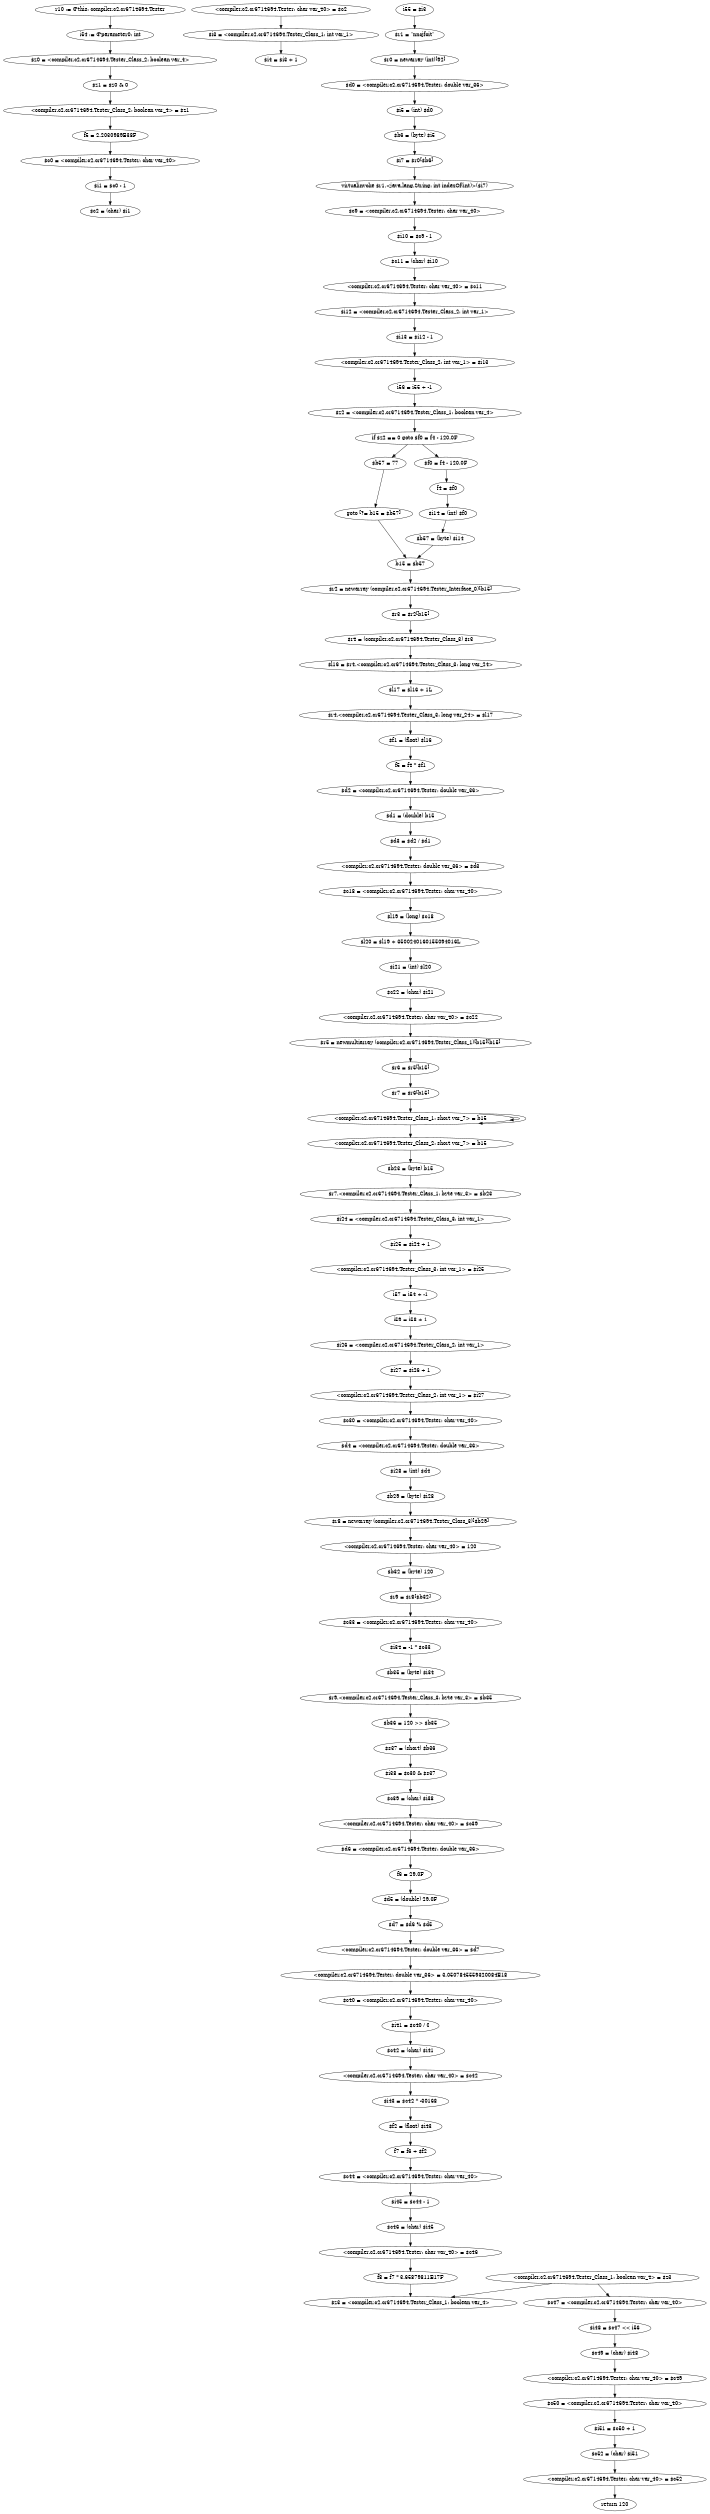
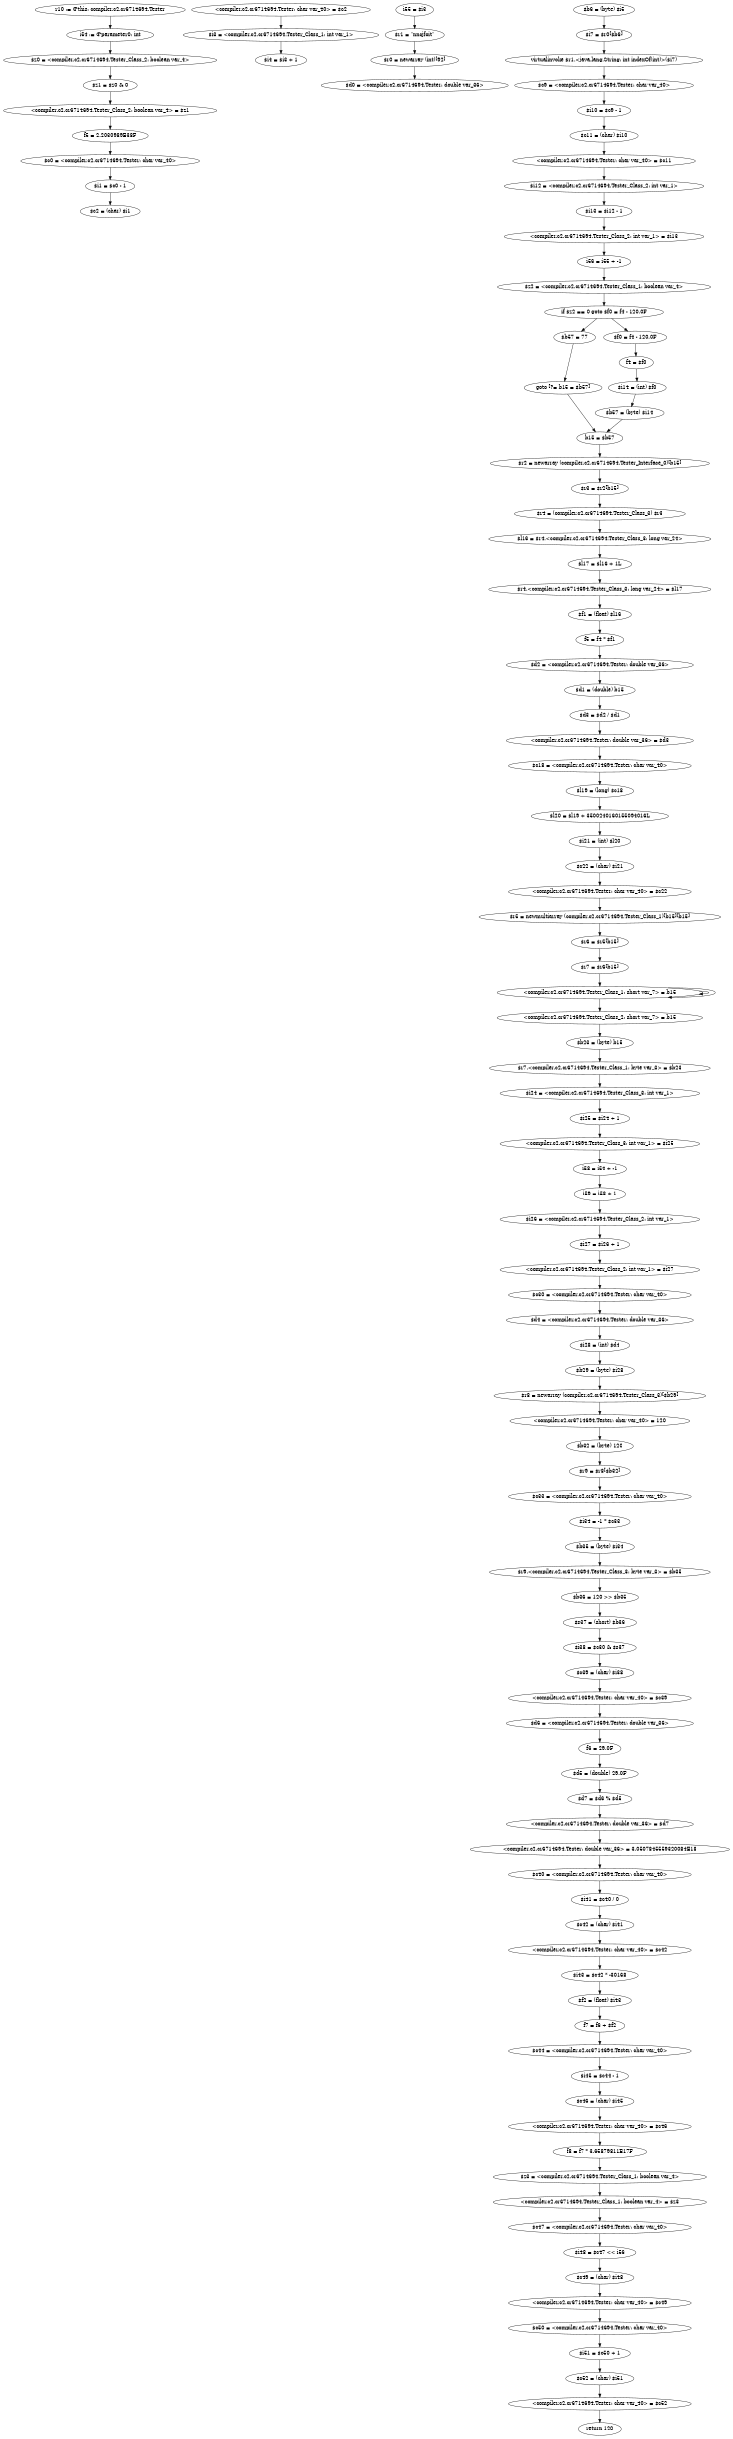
  digraph {
    "r10 := @this: compiler.c2.cr6714694.Tester"
    "i54 := @parameter0: int"
    "$z0 = <compiler.c2.cr6714694.Tester_Class_2: boolean var_4>"
    "$z1 = $z0 & 0"
    "<compiler.c2.cr6714694.Tester_Class_2: boolean var_4> = $z1"
    n6 [label="f5 = 2.2030989E38F"]
    "$c0 = <compiler.c2.cr6714694.Tester: char var_40>"
    "$i1 = $c0 - 1"
    "$c2 = (char) $i1"
    "<compiler.c2.cr6714694.Tester: char var_40> = $c2"
    "$i3 = <compiler.c2.cr6714694.Tester_Class_1: int var_1>"
    "$i4 = $i3 + 1"
    "i55 = $i3"
    "$r1 = \"nncjfoit\""
    "$r0 = newarray (int)[92]"
    "$d0 = <compiler.c2.cr6714694.Tester: double var_36>"
-   "$i5 = (int) $d0"
    "$b6 = (byte) $i5"
    "$i7 = $r0[$b6]"
    "virtualinvoke $r1.<java.lang.String: int indexOf(int)>($i7)"
    "$c9 = <compiler.c2.cr6714694.Tester: char var_40>"
    "$i10 = $c9 - 1"
    "$c11 = (char) $i10"
    "<compiler.c2.cr6714694.Tester: char var_40> = $c11"
    "$i12 = <compiler.c2.cr6714694.Tester_Class_2: int var_1>"
    "$i13 = $i12 - 1"
    "<compiler.c2.cr6714694.Tester_Class_2: int var_1> = $i13"
    "i56 = i55 + -1"
    "$z2 = <compiler.c2.cr6714694.Tester_Class_1: boolean var_4>"
    "if $z2 == 0 goto $f0 = f4 - 120.0F"
    "$b57 = 77"
    "$f0 = f4 - 120.0F"
    "goto [?= b15 = $b57]"
    "f4 = $f0"
    "b15 = $b57"
    "$r2 = newarray (compiler.c2.cr6714694.Tester_Interface_0)[b15]"
    "$i14 = (int) $f0"
    "$b57 = (byte) $i14"
    "$r3 = $r2[b15]"
    "$r4 = (compiler.c2.cr6714694.Tester_Class_3) $r3"
    "$l16 = $r4.<compiler.c2.cr6714694.Tester_Class_3: long var_24>"
    "$l17 = $l16 + 1L"
    "$r4.<compiler.c2.cr6714694.Tester_Class_3: long var_24> = $l17"
    "$f1 = (float) $l16"
    "f5 = f4 * $f1"
    "$d2 = <compiler.c2.cr6714694.Tester: double var_36>"
    "$d1 = (double) b15"
    "$d3 = $d2 / $d1"
    "<compiler.c2.cr6714694.Tester: double var_36> = $d3"
    "$c18 = <compiler.c2.cr6714694.Tester: char var_40>"
    "$l19 = (long) $c18"
    "$l20 = $l19 + 3500240160155094016L"
    "$i21 = (int) $l20"
    "$c22 = (char) $i21"
    "<compiler.c2.cr6714694.Tester: char var_40> = $c22"
    "$r5 = newmultiarray (compiler.c2.cr6714694.Tester_Class_1)[b15][b15]"
    "$r6 = $r5[b15]"
    "$r7 = $r6[b15]"
    "<compiler.c2.cr6714694.Tester_Class_1: short var_7> = b15"
    "<compiler.c2.cr6714694.Tester_Class_2: short var_7> = b15"
    "$b23 = (byte) b15"
    "$r7.<compiler.c2.cr6714694.Tester_Class_1: byte var_3> = $b23"
    "$i24 = <compiler.c2.cr6714694.Tester_Class_3: int var_1>"
    "$i25 = $i24 + 1"
    "<compiler.c2.cr6714694.Tester_Class_3: int var_1> = $i25"
-   "i58 = i54 + -1" [label="i57 = i54 + -1"]
+   "i58 = i54 + -1"
    "i59 = i58 + 1"
    "$i26 = <compiler.c2.cr6714694.Tester_Class_2: int var_1>"
    "$i27 = $i26 + 1"
    "<compiler.c2.cr6714694.Tester_Class_2: int var_1> = $i27"
    "$c30 = <compiler.c2.cr6714694.Tester: char var_40>"
    "$d4 = <compiler.c2.cr6714694.Tester: double var_36>"
    "$i28 = (int) $d4"
    "$b29 = (byte) $i28"
    "$r8 = newarray (compiler.c2.cr6714694.Tester_Class_3)[$b29]"
    "<compiler.c2.cr6714694.Tester: char var_40> = 120"
    "$b32 = (byte) 120"
    "$r9 = $r8[$b32]"
    "$c33 = <compiler.c2.cr6714694.Tester: char var_40>"
    "$i34 = -1 * $c33"
    "$b35 = (byte) $i34"
    "$r9.<compiler.c2.cr6714694.Tester_Class_3: byte var_3> = $b35"
    "$b36 = 120 >> $b35"
    "$s37 = (short) $b36"
    "$i38 = $c30 & $s37"
    "$c39 = (char) $i38"
    "<compiler.c2.cr6714694.Tester: char var_40> = $c39"
    "$d6 = <compiler.c2.cr6714694.Tester: double var_36>"
    "f6 = 29.0F"
    "$d5 = (double) 29.0F"
    "$d7 = $d6 % $d5"
    "<compiler.c2.cr6714694.Tester: double var_36> = $d7"
    "<compiler.c2.cr6714694.Tester: double var_36> = 3.0507845559320084E18"
    "$c40 = <compiler.c2.cr6714694.Tester: char var_40>"
    "$i41 = $c40 / 0"
    "$c42 = (char) $i41"
    "<compiler.c2.cr6714694.Tester: char var_40> = $c42"
    "$i43 = $c42 * -30168"
    "$f2 = (float) $i43"
    "f7 = f6 + $f2"
    "$c44 = <compiler.c2.cr6714694.Tester: char var_40>"
    "$i45 = $c44 - 1"
    "$c46 = (char) $i45"
    "<compiler.c2.cr6714694.Tester: char var_40> = $c46"
    "f8 = f7 * 3.65879811E17F"
    "$z3 = <compiler.c2.cr6714694.Tester_Class_1: boolean var_4>"
    "<compiler.c2.cr6714694.Tester_Class_1: boolean var_4> = $z3"
    "$c47 = <compiler.c2.cr6714694.Tester: char var_40>"
    "$i48 = $c47 << i56"
    "$c49 = (char) $i48"
    "<compiler.c2.cr6714694.Tester: char var_40> = $c49"
    "$c50 = <compiler.c2.cr6714694.Tester: char var_40>"
    "$i51 = $c50 + 1"
    "$c52 = (char) $i51"
    "<compiler.c2.cr6714694.Tester: char var_40> = $c52"
    "return 120"
    "r10 := @this: compiler.c2.cr6714694.Tester" -> "i54 := @parameter0: int"
    "i54 := @parameter0: int" -> "$z0 = <compiler.c2.cr6714694.Tester_Class_2: boolean var_4>"
    "$z0 = <compiler.c2.cr6714694.Tester_Class_2: boolean var_4>" -> "$z1 = $z0 & 0"
    "$z1 = $z0 & 0" -> "<compiler.c2.cr6714694.Tester_Class_2: boolean var_4> = $z1"
    "<compiler.c2.cr6714694.Tester_Class_2: boolean var_4> = $z1" -> n6
    n6 -> "$c0 = <compiler.c2.cr6714694.Tester: char var_40>"
    "$c0 = <compiler.c2.cr6714694.Tester: char var_40>" -> "$i1 = $c0 - 1"
    "$i1 = $c0 - 1" -> "$c2 = (char) $i1"
    "<compiler.c2.cr6714694.Tester: char var_40> = $c2" -> "$i3 = <compiler.c2.cr6714694.Tester_Class_1: int var_1>"
    "$i3 = <compiler.c2.cr6714694.Tester_Class_1: int var_1>" -> "$i4 = $i3 + 1"
    "i55 = $i3" -> "$r1 = \"nncjfoit\""
    "$r1 = \"nncjfoit\"" -> "$r0 = newarray (int)[92]"
    "$r0 = newarray (int)[92]" -> "$d0 = <compiler.c2.cr6714694.Tester: double var_36>"
-   "$d0 = <compiler.c2.cr6714694.Tester: double var_36>" -> "$i5 = (int) $d0"
-   "$i5 = (int) $d0" -> "$b6 = (byte) $i5"
    "$b6 = (byte) $i5" -> "$i7 = $r0[$b6]"
    "$i7 = $r0[$b6]" -> "virtualinvoke $r1.<java.lang.String: int indexOf(int)>($i7)"
    "virtualinvoke $r1.<java.lang.String: int indexOf(int)>($i7)" -> "$c9 = <compiler.c2.cr6714694.Tester: char var_40>"
    "$c9 = <compiler.c2.cr6714694.Tester: char var_40>" -> "$i10 = $c9 - 1"
    "$i10 = $c9 - 1" -> "$c11 = (char) $i10"
    "$c11 = (char) $i10" -> "<compiler.c2.cr6714694.Tester: char var_40> = $c11"
    "<compiler.c2.cr6714694.Tester: char var_40> = $c11" -> "$i12 = <compiler.c2.cr6714694.Tester_Class_2: int var_1>"
    "$i12 = <compiler.c2.cr6714694.Tester_Class_2: int var_1>" -> "$i13 = $i12 - 1"
    "$i13 = $i12 - 1" -> "<compiler.c2.cr6714694.Tester_Class_2: int var_1> = $i13"
    "<compiler.c2.cr6714694.Tester_Class_2: int var_1> = $i13" -> "i56 = i55 + -1"
    "i56 = i55 + -1" -> "$z2 = <compiler.c2.cr6714694.Tester_Class_1: boolean var_4>"
    "$z2 = <compiler.c2.cr6714694.Tester_Class_1: boolean var_4>" -> "if $z2 == 0 goto $f0 = f4 - 120.0F"
    "if $z2 == 0 goto $f0 = f4 - 120.0F" -> "$b57 = 77"
    "if $z2 == 0 goto $f0 = f4 - 120.0F" -> "$f0 = f4 - 120.0F"
    "$b57 = 77" -> "goto [?= b15 = $b57]"
    "$f0 = f4 - 120.0F" -> "f4 = $f0"
    "goto [?= b15 = $b57]" -> "b15 = $b57"
    "f4 = $f0" -> "$i14 = (int) $f0"
    "b15 = $b57" -> "$r2 = newarray (compiler.c2.cr6714694.Tester_Interface_0)[b15]"
    "$r2 = newarray (compiler.c2.cr6714694.Tester_Interface_0)[b15]" -> "$r3 = $r2[b15]"
    "$i14 = (int) $f0" -> "$b57 = (byte) $i14"
    "$b57 = (byte) $i14" -> "b15 = $b57"
    "$r3 = $r2[b15]" -> "$r4 = (compiler.c2.cr6714694.Tester_Class_3) $r3"
    "$r4 = (compiler.c2.cr6714694.Tester_Class_3) $r3" -> "$l16 = $r4.<compiler.c2.cr6714694.Tester_Class_3: long var_24>"
    "$l16 = $r4.<compiler.c2.cr6714694.Tester_Class_3: long var_24>" -> "$l17 = $l16 + 1L"
    "$l17 = $l16 + 1L" -> "$r4.<compiler.c2.cr6714694.Tester_Class_3: long var_24> = $l17"
    "$r4.<compiler.c2.cr6714694.Tester_Class_3: long var_24> = $l17" -> "$f1 = (float) $l16"
    "$f1 = (float) $l16" -> "f5 = f4 * $f1"
    "f5 = f4 * $f1" -> "$d2 = <compiler.c2.cr6714694.Tester: double var_36>"
    "$d2 = <compiler.c2.cr6714694.Tester: double var_36>" -> "$d1 = (double) b15"
    "$d1 = (double) b15" -> "$d3 = $d2 / $d1"
    "$d3 = $d2 / $d1" -> "<compiler.c2.cr6714694.Tester: double var_36> = $d3"
    "<compiler.c2.cr6714694.Tester: double var_36> = $d3" -> "$c18 = <compiler.c2.cr6714694.Tester: char var_40>"
    "$c18 = <compiler.c2.cr6714694.Tester: char var_40>" -> "$l19 = (long) $c18"
    "$l19 = (long) $c18" -> "$l20 = $l19 + 3500240160155094016L"
    "$l20 = $l19 + 3500240160155094016L" -> "$i21 = (int) $l20"
    "$i21 = (int) $l20" -> "$c22 = (char) $i21"
    "$c22 = (char) $i21" -> "<compiler.c2.cr6714694.Tester: char var_40> = $c22"
    "<compiler.c2.cr6714694.Tester: char var_40> = $c22" -> "$r5 = newmultiarray (compiler.c2.cr6714694.Tester_Class_1)[b15][b15]"
    "$r5 = newmultiarray (compiler.c2.cr6714694.Tester_Class_1)[b15][b15]" -> "$r6 = $r5[b15]"
    "$r6 = $r5[b15]" -> "$r7 = $r6[b15]"
    "$r7 = $r6[b15]" -> "<compiler.c2.cr6714694.Tester_Class_1: short var_7> = b15"
    "<compiler.c2.cr6714694.Tester_Class_1: short var_7> = b15" -> "<compiler.c2.cr6714694.Tester_Class_1: short var_7> = b15"
    "<compiler.c2.cr6714694.Tester_Class_1: short var_7> = b15" -> "<compiler.c2.cr6714694.Tester_Class_1: short var_7> = b15"
    "<compiler.c2.cr6714694.Tester_Class_1: short var_7> = b15" -> "<compiler.c2.cr6714694.Tester_Class_2: short var_7> = b15"
    "<compiler.c2.cr6714694.Tester_Class_2: short var_7> = b15" -> "$b23 = (byte) b15"
    "$b23 = (byte) b15" -> "$r7.<compiler.c2.cr6714694.Tester_Class_1: byte var_3> = $b23"
    "$r7.<compiler.c2.cr6714694.Tester_Class_1: byte var_3> = $b23" -> "$i24 = <compiler.c2.cr6714694.Tester_Class_3: int var_1>"
    "$i24 = <compiler.c2.cr6714694.Tester_Class_3: int var_1>" -> "$i25 = $i24 + 1"
    "$i25 = $i24 + 1" -> "<compiler.c2.cr6714694.Tester_Class_3: int var_1> = $i25"
    "<compiler.c2.cr6714694.Tester_Class_3: int var_1> = $i25" -> "i58 = i54 + -1"
    "i58 = i54 + -1" -> "i59 = i58 + 1"
    "i59 = i58 + 1" -> "$i26 = <compiler.c2.cr6714694.Tester_Class_2: int var_1>"
    "$i26 = <compiler.c2.cr6714694.Tester_Class_2: int var_1>" -> "$i27 = $i26 + 1"
    "$i27 = $i26 + 1" -> "<compiler.c2.cr6714694.Tester_Class_2: int var_1> = $i27"
    "<compiler.c2.cr6714694.Tester_Class_2: int var_1> = $i27" -> "$c30 = <compiler.c2.cr6714694.Tester: char var_40>"
    "$c30 = <compiler.c2.cr6714694.Tester: char var_40>" -> "$d4 = <compiler.c2.cr6714694.Tester: double var_36>"
    "$d4 = <compiler.c2.cr6714694.Tester: double var_36>" -> "$i28 = (int) $d4"
    "$i28 = (int) $d4" -> "$b29 = (byte) $i28"
    "$b29 = (byte) $i28" -> "$r8 = newarray (compiler.c2.cr6714694.Tester_Class_3)[$b29]"
    "$r8 = newarray (compiler.c2.cr6714694.Tester_Class_3)[$b29]" -> "<compiler.c2.cr6714694.Tester: char var_40> = 120"
    "<compiler.c2.cr6714694.Tester: char var_40> = 120" -> "$b32 = (byte) 120"
    "$b32 = (byte) 120" -> "$r9 = $r8[$b32]"
    "$r9 = $r8[$b32]" -> "$c33 = <compiler.c2.cr6714694.Tester: char var_40>"
    "$c33 = <compiler.c2.cr6714694.Tester: char var_40>" -> "$i34 = -1 * $c33"
    "$i34 = -1 * $c33" -> "$b35 = (byte) $i34"
    "$b35 = (byte) $i34" -> "$r9.<compiler.c2.cr6714694.Tester_Class_3: byte var_3> = $b35"
    "$r9.<compiler.c2.cr6714694.Tester_Class_3: byte var_3> = $b35" -> "$b36 = 120 >> $b35"
    "$b36 = 120 >> $b35" -> "$s37 = (short) $b36"
    "$s37 = (short) $b36" -> "$i38 = $c30 & $s37"
    "$i38 = $c30 & $s37" -> "$c39 = (char) $i38"
    "$c39 = (char) $i38" -> "<compiler.c2.cr6714694.Tester: char var_40> = $c39"
    "<compiler.c2.cr6714694.Tester: char var_40> = $c39" -> "$d6 = <compiler.c2.cr6714694.Tester: double var_36>"
    "$d6 = <compiler.c2.cr6714694.Tester: double var_36>" -> "f6 = 29.0F"
    "f6 = 29.0F" -> "$d5 = (double) 29.0F"
    "$d5 = (double) 29.0F" -> "$d7 = $d6 % $d5"
    "$d7 = $d6 % $d5" -> "<compiler.c2.cr6714694.Tester: double var_36> = $d7"
    "<compiler.c2.cr6714694.Tester: double var_36> = $d7" -> "<compiler.c2.cr6714694.Tester: double var_36> = 3.0507845559320084E18"
    "<compiler.c2.cr6714694.Tester: double var_36> = 3.0507845559320084E18" -> "$c40 = <compiler.c2.cr6714694.Tester: char var_40>"
    "$c40 = <compiler.c2.cr6714694.Tester: char var_40>" -> "$i41 = $c40 / 0"
    "$i41 = $c40 / 0" -> "$c42 = (char) $i41"
    "$c42 = (char) $i41" -> "<compiler.c2.cr6714694.Tester: char var_40> = $c42"
    "<compiler.c2.cr6714694.Tester: char var_40> = $c42" -> "$i43 = $c42 * -30168"
    "$i43 = $c42 * -30168" -> "$f2 = (float) $i43"
    "$f2 = (float) $i43" -> "f7 = f6 + $f2"
    "f7 = f6 + $f2" -> "$c44 = <compiler.c2.cr6714694.Tester: char var_40>"
    "$c44 = <compiler.c2.cr6714694.Tester: char var_40>" -> "$i45 = $c44 - 1"
    "$i45 = $c44 - 1" -> "$c46 = (char) $i45"
    "$c46 = (char) $i45" -> "<compiler.c2.cr6714694.Tester: char var_40> = $c46"
    "<compiler.c2.cr6714694.Tester: char var_40> = $c46" -> "f8 = f7 * 3.65879811E17F"
    "f8 = f7 * 3.65879811E17F" -> "$z3 = <compiler.c2.cr6714694.Tester_Class_1: boolean var_4>"
-   "<compiler.c2.cr6714694.Tester_Class_1: boolean var_4> = $z3" -> "$z3 = <compiler.c2.cr6714694.Tester_Class_1: boolean var_4>"
+   "$z3 = <compiler.c2.cr6714694.Tester_Class_1: boolean var_4>" -> "<compiler.c2.cr6714694.Tester_Class_1: boolean var_4> = $z3"
    "<compiler.c2.cr6714694.Tester_Class_1: boolean var_4> = $z3" -> "$c47 = <compiler.c2.cr6714694.Tester: char var_40>"
    "$c47 = <compiler.c2.cr6714694.Tester: char var_40>" -> "$i48 = $c47 << i56"
    "$i48 = $c47 << i56" -> "$c49 = (char) $i48"
    "$c49 = (char) $i48" -> "<compiler.c2.cr6714694.Tester: char var_40> = $c49"
    "<compiler.c2.cr6714694.Tester: char var_40> = $c49" -> "$c50 = <compiler.c2.cr6714694.Tester: char var_40>"
    "$c50 = <compiler.c2.cr6714694.Tester: char var_40>" -> "$i51 = $c50 + 1"
    "$i51 = $c50 + 1" -> "$c52 = (char) $i51"
    "$c52 = (char) $i51" -> "<compiler.c2.cr6714694.Tester: char var_40> = $c52"
    "<compiler.c2.cr6714694.Tester: char var_40> = $c52" -> "return 120"
  }
